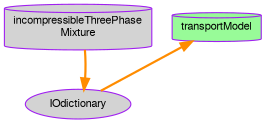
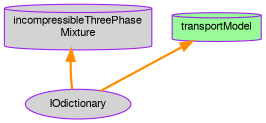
  digraph {
    node [color=purple fillcolor=lightgrey fontname=FreeSans fontsize=10 shape=cylinder style=filled]
    edge [color=darkorange dir=back fontname=FreeSans fontsize=10 labelfontname=FreeSans labelfontsize=10 style=bold]
    n1 [fontcolor=black height=0.2 label="incompressibleThreePhase\lMixture" width=0.4]
    n2 [height=0.2 label=IOdictionary shape=ellipse width=0.4]
    n3 [fillcolor=palegreen height=0.2 label=transportModel width=0.4]
-   n2 -> n1
+   n1 -> n2
    n3 -> n2
  }
